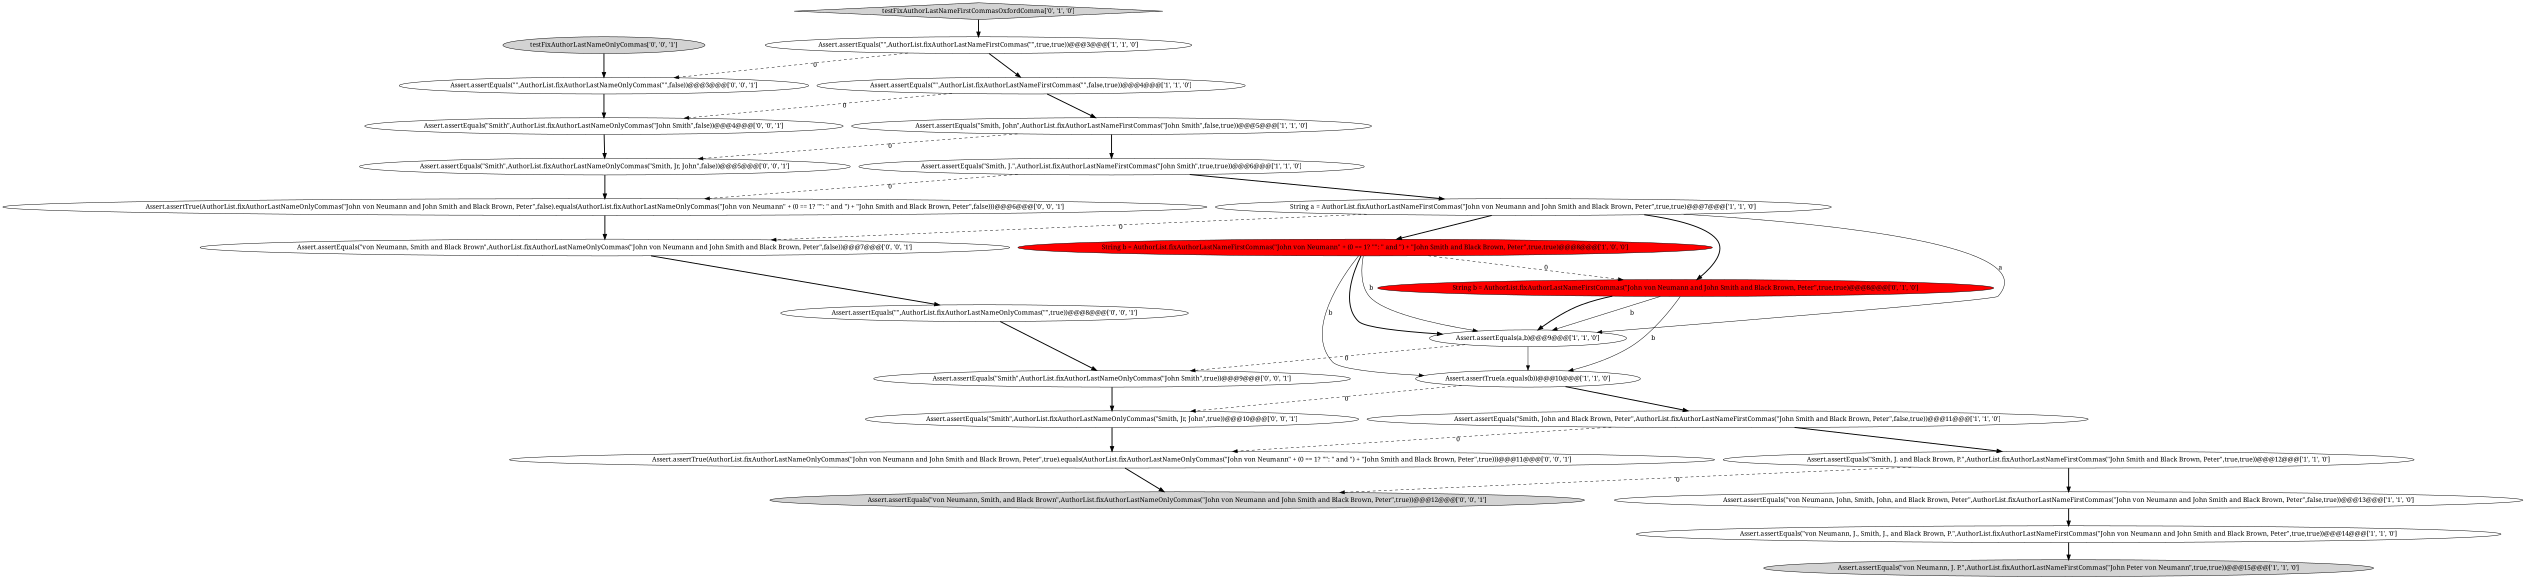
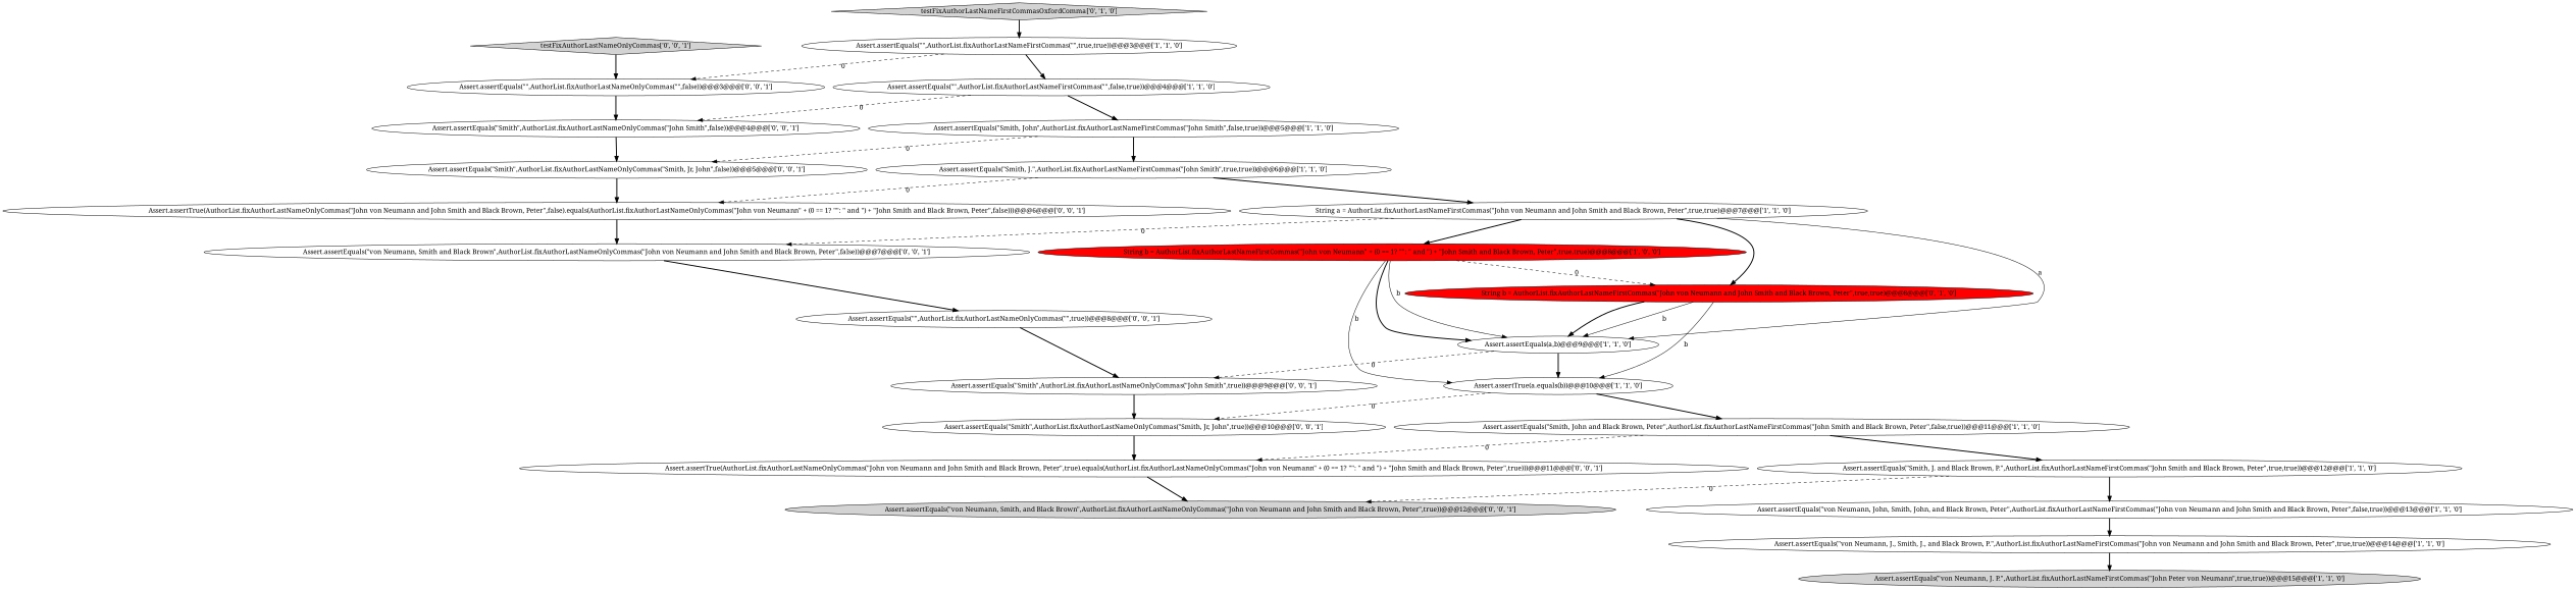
  digraph {
    fontname="Noto Serif"
    node [fillcolor=white fontname="Noto Serif" shape=ellipse style=filled]
    edge [fontname="Noto Serif" style=bold]
    n1 [label="Assert.assertEquals(\"\",AuthorList.fixAuthorLastNameFirstCommas(\"\",true,true))@@@3@@@['1', '1', '0']"]
    n2 [label="Assert.assertEquals(\"\",AuthorList.fixAuthorLastNameOnlyCommas(\"\",false))@@@3@@@['0', '0', '1']"]
    n3 [label="Assert.assertEquals(\"\",AuthorList.fixAuthorLastNameFirstCommas(\"\",false,true))@@@4@@@['1', '1', '0']"]
    n4 [label="Assert.assertEquals(\"Smith\",AuthorList.fixAuthorLastNameOnlyCommas(\"John Smith\",false))@@@4@@@['0', '0', '1']"]
    n5 [label="Assert.assertEquals(\"Smith\",AuthorList.fixAuthorLastNameOnlyCommas(\"Smith, Jr, John\",false))@@@5@@@['0', '0', '1']"]
    n6 [label="Assert.assertTrue(AuthorList.fixAuthorLastNameOnlyCommas(\"John von Neumann and John Smith and Black Brown, Peter\",false).equals(AuthorList.fixAuthorLastNameOnlyCommas(\"John von Neumann\" + (0 == 1? \"\": \" and \") + \"John Smith and Black Brown, Peter\",false)))@@@6@@@['0', '0', '1']"]
    n7 [fillcolor=lightgray label="testFixAuthorLastNameFirstCommasOxfordComma['0', '1', '0']" shape=diamond]
    n8 [label="Assert.assertEquals(\"\",AuthorList.fixAuthorLastNameOnlyCommas(\"\",true))@@@8@@@['0', '0', '1']"]
    n9 [label="Assert.assertEquals(\"Smith\",AuthorList.fixAuthorLastNameOnlyCommas(\"John Smith\",true))@@@9@@@['0', '0', '1']"]
    n10 [label="Assert.assertEquals(\"Smith\",AuthorList.fixAuthorLastNameOnlyCommas(\"Smith, Jr, John\",true))@@@10@@@['0', '0', '1']"]
-   n11 [fillcolor=lightgray label="testFixAuthorLastNameOnlyCommas['0', '0', '1']"]
+   n11 [fillcolor=lightgray label="testFixAuthorLastNameOnlyCommas['0', '0', '1']" shape=diamond]
    n12 [fillcolor=red label="String b = AuthorList.fixAuthorLastNameFirstCommas(\"John von Neumann and John Smith and Black Brown, Peter\",true,true)@@@8@@@['0', '1', '0']"]
    n13 [label="Assert.assertEquals(a,b)@@@9@@@['1', '1', '0']"]
    n14 [label="Assert.assertTrue(a.equals(b))@@@10@@@['1', '1', '0']"]
    n15 [label="Assert.assertEquals(\"Smith, John and Black Brown, Peter\",AuthorList.fixAuthorLastNameFirstCommas(\"John Smith and Black Brown, Peter\",false,true))@@@11@@@['1', '1', '0']"]
    n16 [label="Assert.assertEquals(\"Smith, John\",AuthorList.fixAuthorLastNameFirstCommas(\"John Smith\",false,true))@@@5@@@['1', '1', '0']"]
    n17 [label="Assert.assertEquals(\"Smith, J.\",AuthorList.fixAuthorLastNameFirstCommas(\"John Smith\",true,true))@@@6@@@['1', '1', '0']"]
    n18 [label="Assert.assertEquals(\"von Neumann, Smith and Black Brown\",AuthorList.fixAuthorLastNameOnlyCommas(\"John von Neumann and John Smith and Black Brown, Peter\",false))@@@7@@@['0', '0', '1']"]
    n19 [label="Assert.assertTrue(AuthorList.fixAuthorLastNameOnlyCommas(\"John von Neumann and John Smith and Black Brown, Peter\",true).equals(AuthorList.fixAuthorLastNameOnlyCommas(\"John von Neumann\" + (0 == 1? \"\": \" and \") + \"John Smith and Black Brown, Peter\",true)))@@@11@@@['0', '0', '1']"]
    n20 [fillcolor=lightgray label="Assert.assertEquals(\"von Neumann, Smith, and Black Brown\",AuthorList.fixAuthorLastNameOnlyCommas(\"John von Neumann and John Smith and Black Brown, Peter\",true))@@@12@@@['0', '0', '1']"]
    n21 [label="String a = AuthorList.fixAuthorLastNameFirstCommas(\"John von Neumann and John Smith and Black Brown, Peter\",true,true)@@@7@@@['1', '1', '0']"]
    n22 [fillcolor=red label="String b = AuthorList.fixAuthorLastNameFirstCommas(\"John von Neumann\" + (0 == 1? \"\": \" and \") + \"John Smith and Black Brown, Peter\",true,true)@@@8@@@['1', '0', '0']"]
    n23 [label="Assert.assertEquals(\"Smith, J. and Black Brown, P.\",AuthorList.fixAuthorLastNameFirstCommas(\"John Smith and Black Brown, Peter\",true,true))@@@12@@@['1', '1', '0']"]
    n24 [label="Assert.assertEquals(\"von Neumann, John, Smith, John, and Black Brown, Peter\",AuthorList.fixAuthorLastNameFirstCommas(\"John von Neumann and John Smith and Black Brown, Peter\",false,true))@@@13@@@['1', '1', '0']"]
    n25 [label="Assert.assertEquals(\"von Neumann, J., Smith, J., and Black Brown, P.\",AuthorList.fixAuthorLastNameFirstCommas(\"John von Neumann and John Smith and Black Brown, Peter\",true,true))@@@14@@@['1', '1', '0']"]
    n26 [fillcolor=lightgray label="Assert.assertEquals(\"von Neumann, J. P.\",AuthorList.fixAuthorLastNameFirstCommas(\"John Peter von Neumann\",true,true))@@@15@@@['1', '1', '0']"]
    n1 -> n2 [label=0 style=dashed]
    n1 -> n3
    n2 -> n4
    n3 -> n4 [label=0 style=dashed]
    n3 -> n16
    n4 -> n5
    n5 -> n6
    n6 -> n18
    n7 -> n1
    n8 -> n9
    n9 -> n10
    n10 -> n19
    n11 -> n2
    n12 -> n13 [label=b style=solid]
    n12 -> n13
    n12 -> n14 [label=b style=solid]
    n13 -> n9 [label=0 style=dashed]
-   n13 -> n14 [style=solid]
+   n13 -> n14
    n14 -> n10 [label=0 style=dashed]
    n14 -> n15
    n15 -> n19 [label=0 style=dashed]
    n15 -> n23
    n16 -> n5 [label=0 style=dashed]
    n16 -> n17
    n17 -> n6 [label=0 style=dashed]
    n17 -> n21
    n18 -> n8
    n19 -> n20
    n21 -> n12
    n21 -> n13 [label=a style=solid]
    n21 -> n18 [label=0 style=dashed]
    n21 -> n22
    n22 -> n12 [label=0 style=dashed]
    n22 -> n13
    n22 -> n13 [label=b style=solid]
    n22 -> n14 [label=b style=solid]
    n23 -> n20 [label=0 style=dashed]
    n23 -> n24
    n24 -> n25
    n25 -> n26
  }
